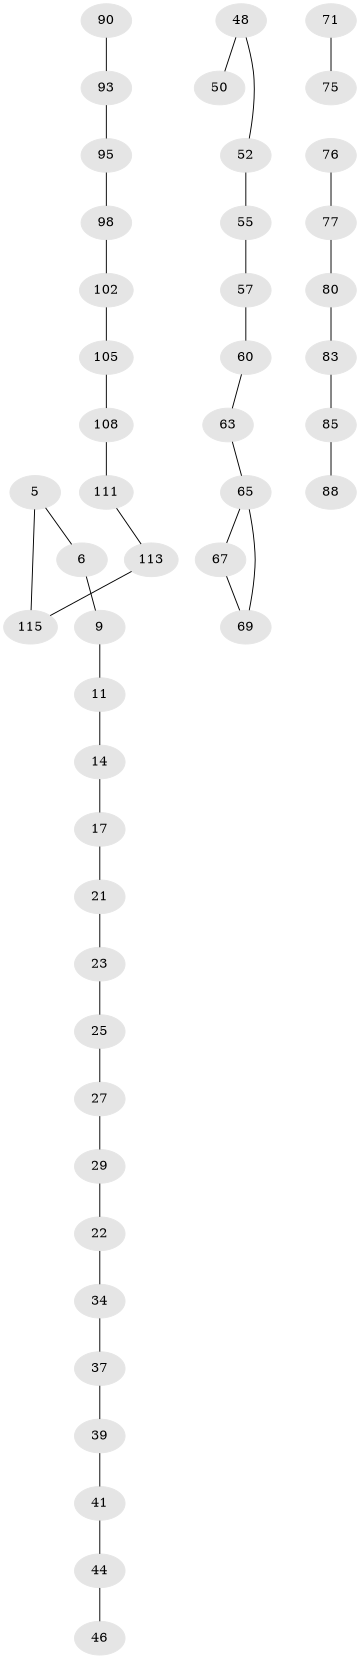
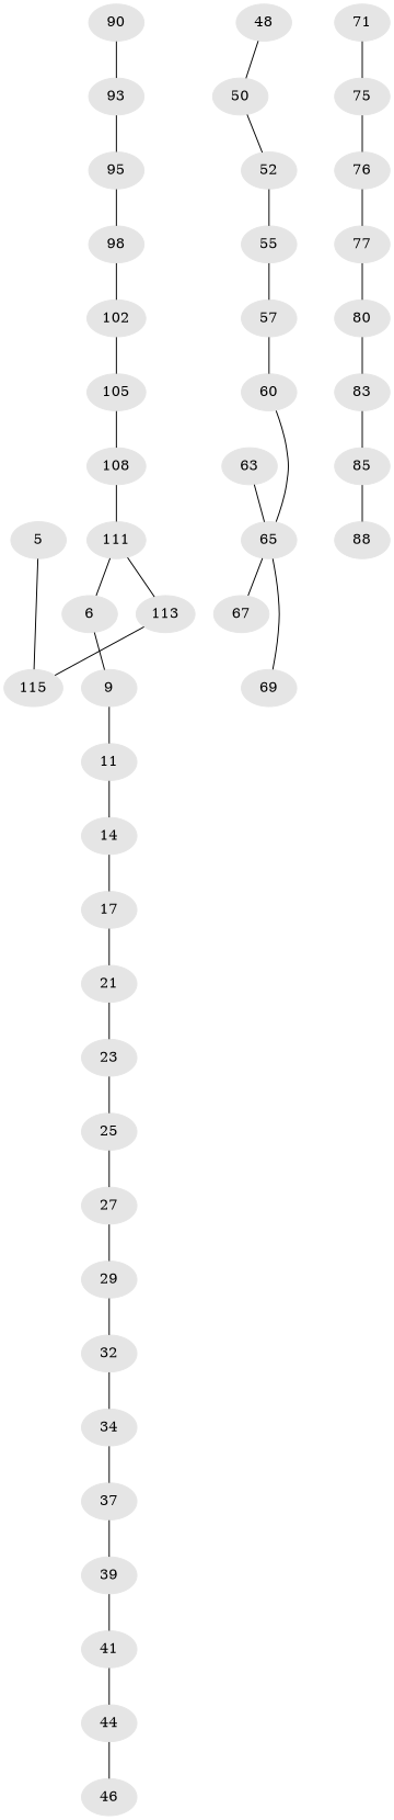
  graph {
    node [color=gray90 style=filled]
    n1 [label=5 super="+2"]
    6 [super="+7"]
    115 [super="+116"]
    9 [super="+10"]
    11 [super="+12"]
    14 [super="+15"]
    17 [super="+18"]
    21 [super="+22"]
    23 [super="+24"]
    25 [super="+26"]
    27 [super="+28"]
    29 [super="+30"]
-   32 [super="+33" label=22]
+   32 [super="+33"]
    34 [super="+35"]
    37 [super="+38"]
    39 [super="+40"]
    41 [super="+42"]
    44 [super="+45"]
    46 [super="+47"]
    48 [super="+49"]
    50 [super="+51"]
    52 [super="+53"]
    55 [super="+56"]
    57 [super="+58"]
    60 [super="+61"]
    63 [super="+64"]
    65 [super="+66"]
    67 [super="+68"]
    69 [super="+70"]
    71 [super="+72"]
    75
    76
    77 [super="+78"]
    80 [super="+81"]
    83 [super="+84"]
    85 [super="+86"]
    88 [super="+89"]
    90 [super="+91"]
    93 [super="+94"]
    95 [super="+96"]
    98 [super="+99"]
    102 [super="+103"]
    105 [super="+106"]
    108 [super="+109"]
    111 [super="+112"]
    113 [super="+114"]
-   n1 -- 6
+   111 -- 6
    n1 -- 115
    6 -- 9
    9 -- 11
    11 -- 14
    14 -- 17
    17 -- 21
    21 -- 23
    23 -- 25
    25 -- 27
    27 -- 29
    29 -- 32
    32 -- 34
    34 -- 37
    37 -- 39
    39 -- 41
    41 -- 44
    44 -- 46
    48 -- 50
-   48 -- 52
+   50 -- 52
    52 -- 55
    55 -- 57
    57 -- 60
-   60 -- 63
+   60 -- 65
    63 -- 65
    65 -- 67
-   67 -- 69
    69 -- 65
    71 -- 75
+   75 -- 76
    76 -- 77
    77 -- 80
    80 -- 83
    83 -- 85
    85 -- 88
    90 -- 93
    93 -- 95
    95 -- 98
    98 -- 102
    102 -- 105
    105 -- 108
    108 -- 111
    111 -- 113
    113 -- 115
  }
